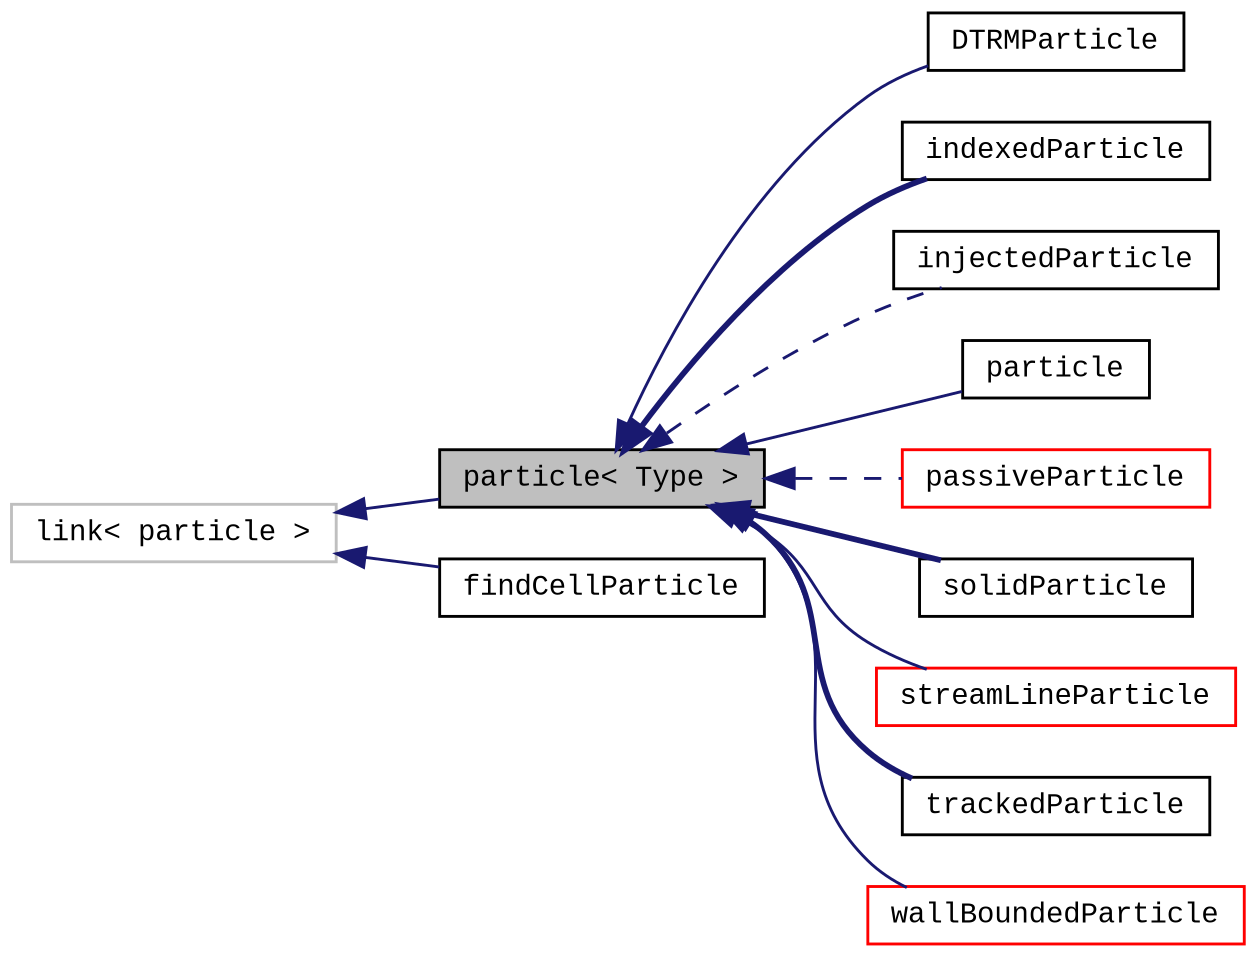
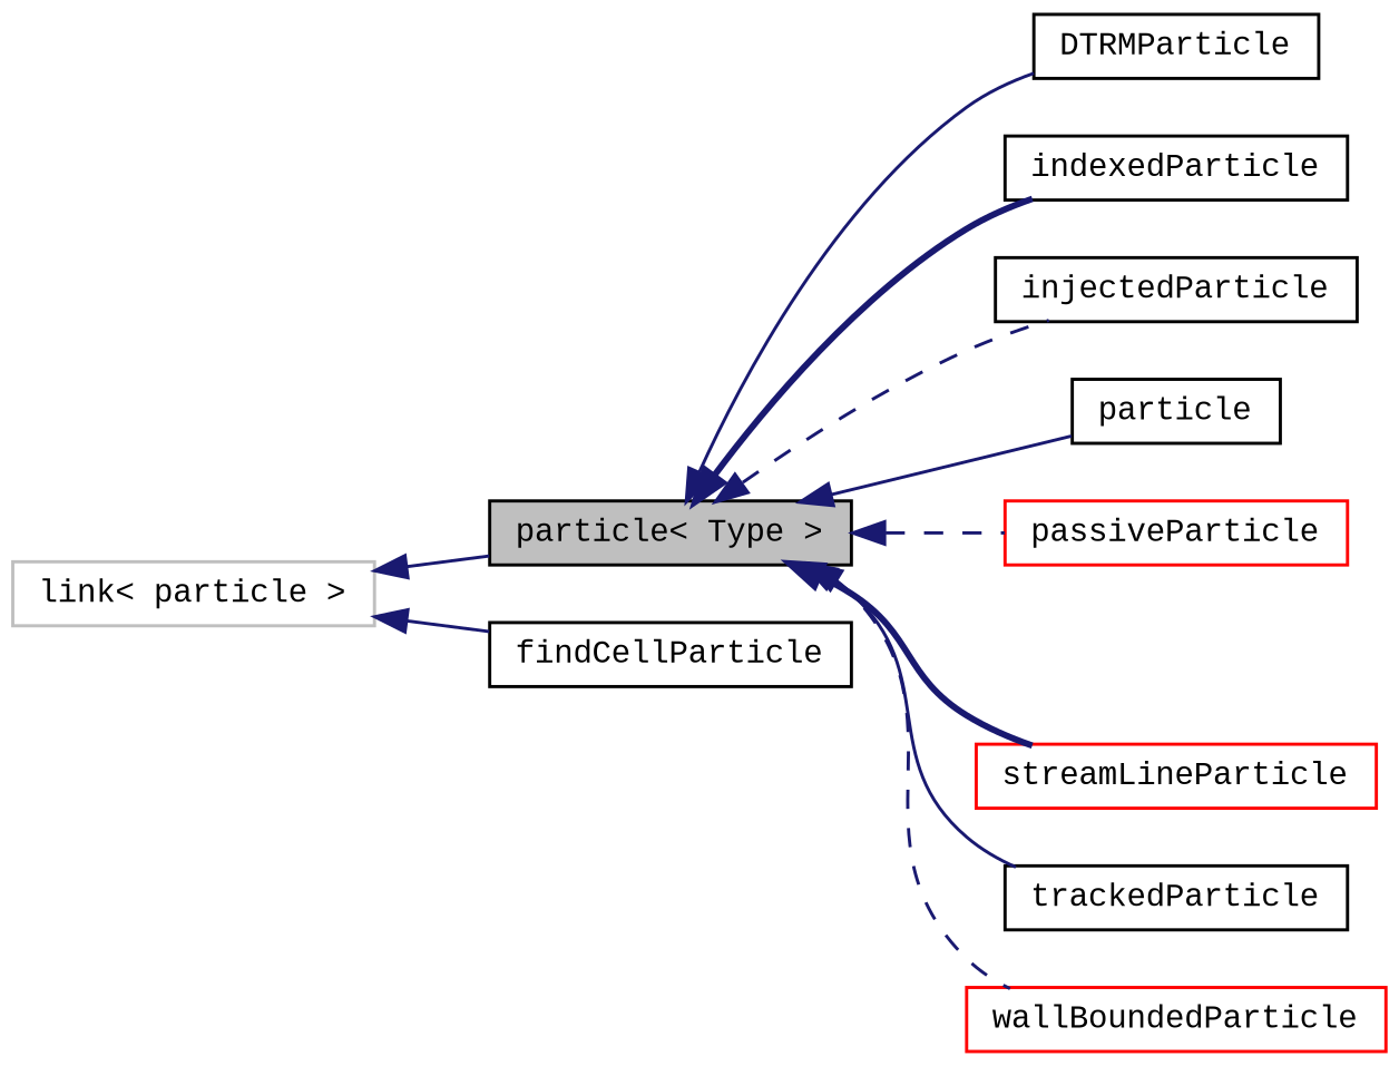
  digraph {
    fontname="Liberation Mono"
    rankdir=LR
    node [color=black fontname="Liberation Mono" fontsize=10 shape=record]
    edge [color=midnightblue dir=back fontname="Liberation Mono" fontsize=10 labelfontname=Helvetica labelfontsize=10 style=solid]
    n1 [fillcolor=grey75 fontcolor=black height=0.2 label="particle\< Type \>" style=filled width=0.4]
    n2 [height=0.2 label=DTRMParticle width=0.4]
    n3 [height=0.2 label=indexedParticle width=0.4]
    n4 [height=0.2 label=injectedParticle width=0.4]
    n5 [height=0.2 label=particle width=0.4]
    n6 [color=red height=0.2 label=passiveParticle width=0.4]
-   n7 [height=0.2 label=solidParticle width=0.4]
    n8 [color=red height=0.2 label=streamLineParticle width=0.4]
    n9 [height=0.2 label=trackedParticle width=0.4]
    n10 [color=red height=0.2 label=wallBoundedParticle width=0.4]
    n11 [height=0.2 label=findCellParticle width=0.4]
    n12 [color=grey75 height=0.2 label="link\< particle \>" width=0.4]
    n1 -> n2
    n1 -> n3 [style=bold]
    n1 -> n4 [style=dashed]
    n1 -> n5
    n1 -> n6 [style=dashed]
-   n1 -> n7 [style=bold]
-   n1 -> n8
-   n1 -> n9 [style=bold]
-   n1 -> n10
+   n1 -> n8 [style=bold]
+   n1 -> n9
+   n1 -> n10 [style=dashed]
    n12 -> n1
    n12 -> n11
  }
